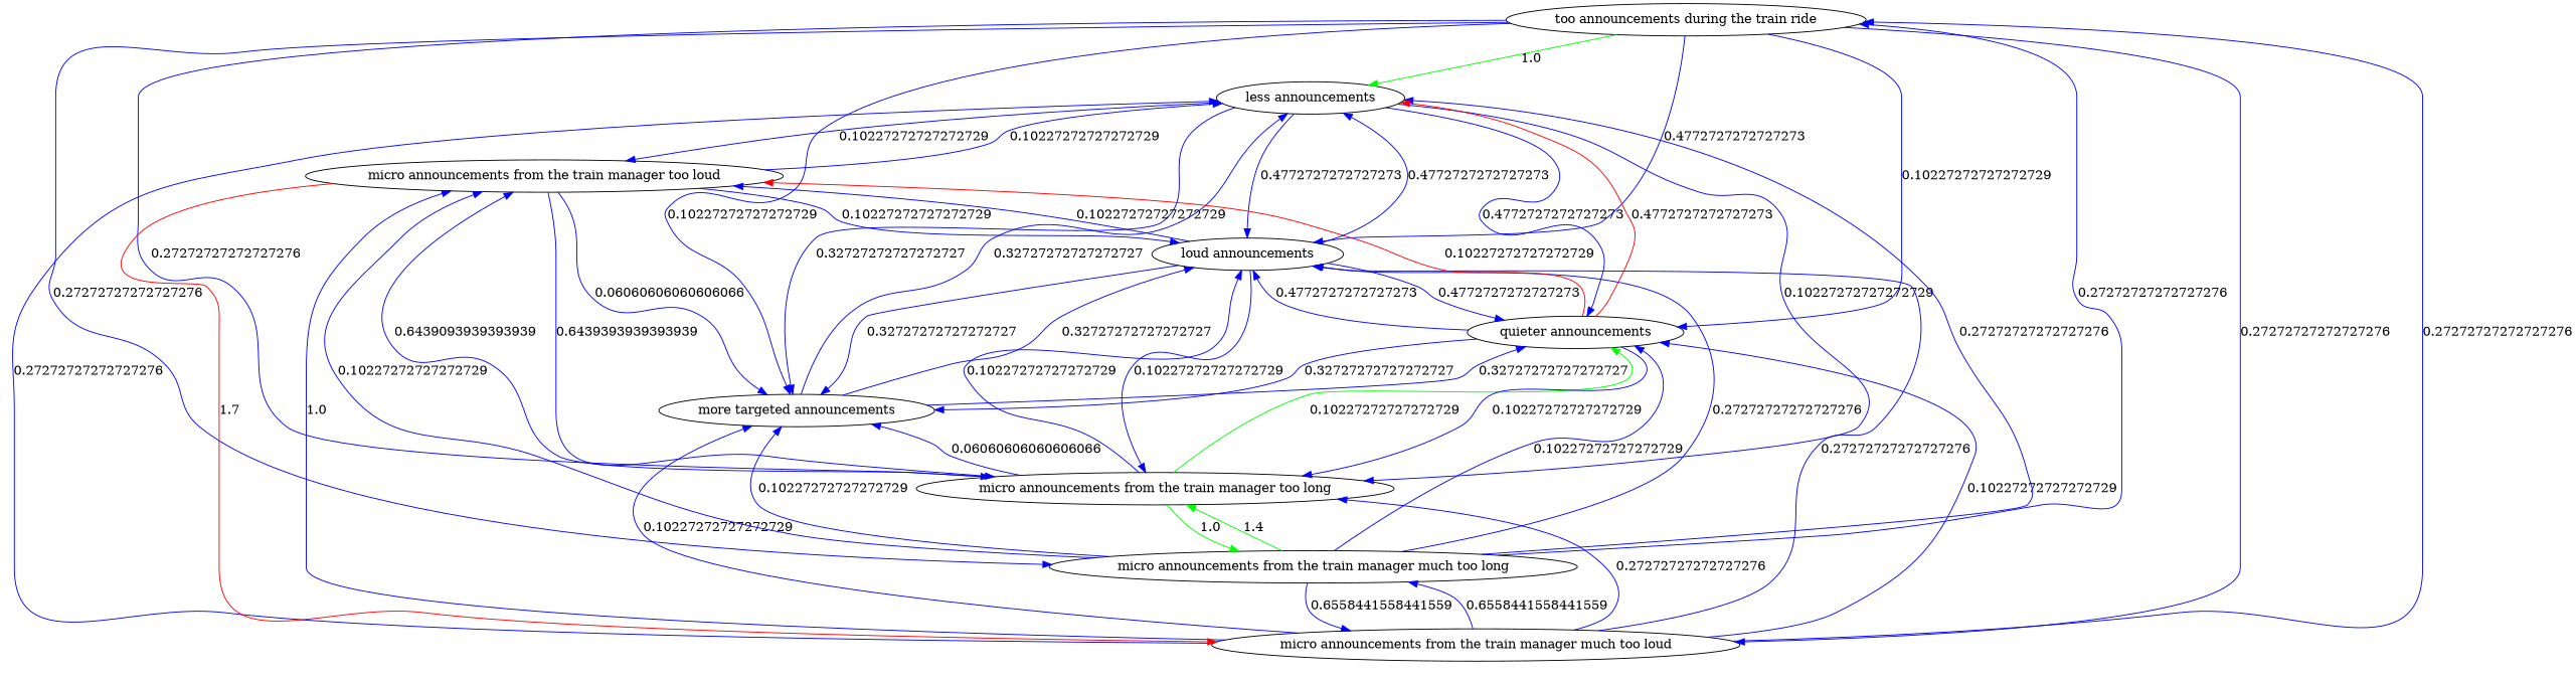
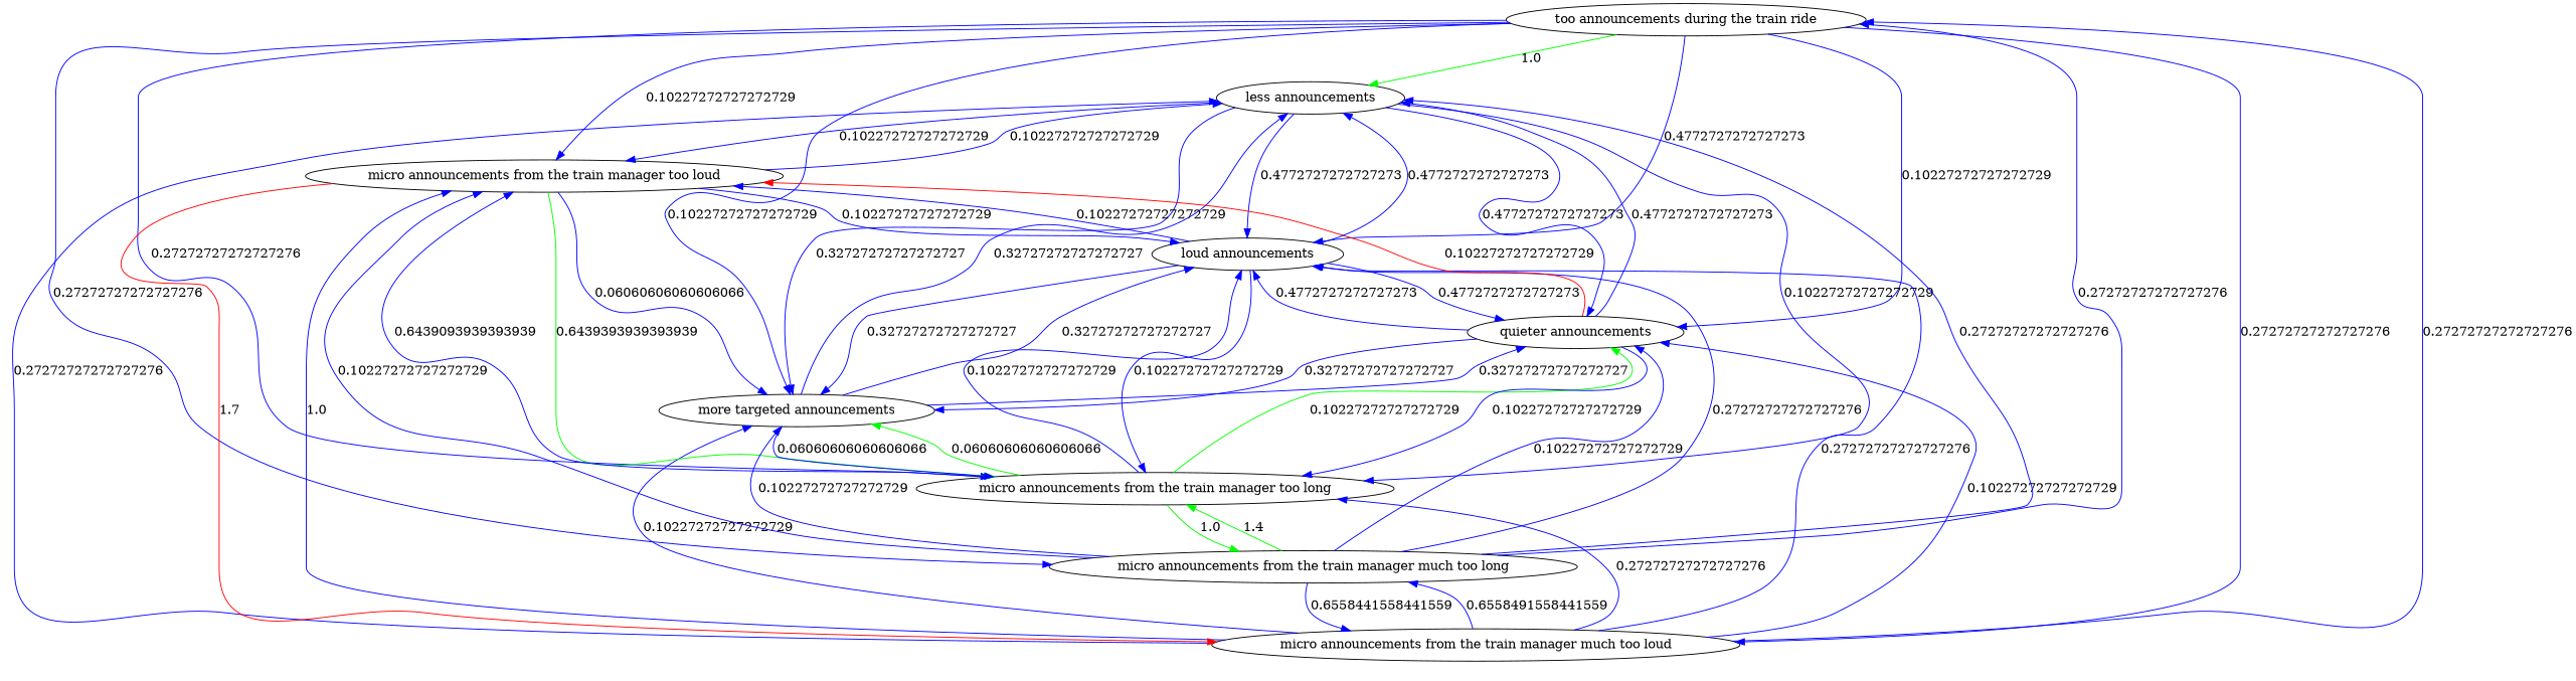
  digraph {
    edge [color=blue]
    n1 [label="too announcements during the train ride"]
    "less announcements"
    "micro announcements from the train manager much too loud"
    "micro announcements from the train manager too loud"
    "micro announcements from the train manager much too long"
    "micro announcements from the train manager too long"
    "more targeted announcements"
    "quieter announcements"
    n9 [label="loud announcements"]
    n1 -> "less announcements" [color=green label=1.0]
    n1 -> "micro announcements from the train manager much too loud" [label=0.27272727272727276]
+   n1 -> "micro announcements from the train manager too loud" [label=0.10227272727272729]
    n1 -> "micro announcements from the train manager much too long" [label=0.27272727272727276]
    n1 -> "micro announcements from the train manager too long" [label=0.27272727272727276]
    n1 -> "more targeted announcements" [label=0.10227272727272729]
    n1 -> "quieter announcements" [label=0.10227272727272729]
    n1 -> n9 [label=0.4772727272727273]
    "less announcements" -> "micro announcements from the train manager too loud" [label=0.10227272727272729]
    "less announcements" -> "micro announcements from the train manager too long" [label=0.10227272727272729]
    "less announcements" -> "more targeted announcements" [label=0.32727272727272727]
    "less announcements" -> "quieter announcements" [label=0.4772727272727273]
    "less announcements" -> n9 [label=0.4772727272727273]
    "micro announcements from the train manager much too loud" -> n1 [label=0.27272727272727276]
    "micro announcements from the train manager much too loud" -> "less announcements" [label=0.27272727272727276]
    "micro announcements from the train manager much too loud" -> "micro announcements from the train manager too loud" [label=1.0]
-   "micro announcements from the train manager much too loud" -> "micro announcements from the train manager much too long" [label=0.6558441558441559]
+   "micro announcements from the train manager much too loud" -> "micro announcements from the train manager much too long" [label=0.6558491558441559]
    "micro announcements from the train manager much too loud" -> "micro announcements from the train manager too long" [label=0.27272727272727276]
    "micro announcements from the train manager much too loud" -> "more targeted announcements" [label=0.10227272727272729]
    "micro announcements from the train manager much too loud" -> "quieter announcements" [label=0.10227272727272729]
    "micro announcements from the train manager much too loud" -> n9 [label=0.27272727272727276]
    "micro announcements from the train manager too loud" -> "less announcements" [label=0.10227272727272729]
    "micro announcements from the train manager too loud" -> "micro announcements from the train manager much too loud" [color=red label=1.7]
-   "micro announcements from the train manager too loud" -> "micro announcements from the train manager too long" [label=0.6439393939393939]
+   "micro announcements from the train manager too loud" -> "micro announcements from the train manager too long" [color=green label=0.6439393939393939]
    "micro announcements from the train manager too loud" -> "more targeted announcements" [label=0.06060606060606066]
    "micro announcements from the train manager too loud" -> n9 [label=0.10227272727272729]
    "micro announcements from the train manager much too long" -> n1 [label=0.27272727272727276]
    "micro announcements from the train manager much too long" -> "less announcements" [label=0.27272727272727276]
    "micro announcements from the train manager much too long" -> "micro announcements from the train manager much too loud" [label=0.6558441558441559]
    "micro announcements from the train manager much too long" -> "micro announcements from the train manager too loud" [label=0.10227272727272729]
    "micro announcements from the train manager much too long" -> "micro announcements from the train manager too long" [color=green label=1.4]
    "micro announcements from the train manager much too long" -> "more targeted announcements" [label=0.10227272727272729]
    "micro announcements from the train manager much too long" -> "quieter announcements" [label=0.10227272727272729]
    "micro announcements from the train manager much too long" -> n9 [label=0.27272727272727276]
    "micro announcements from the train manager too long" -> "micro announcements from the train manager too loud" [label=0.6439093939393939]
    "micro announcements from the train manager too long" -> "micro announcements from the train manager much too long" [color=green label=1.0]
-   "micro announcements from the train manager too long" -> "more targeted announcements" [label=0.06060606060606066]
+   "micro announcements from the train manager too long" -> "more targeted announcements" [color=green label=0.06060606060606066]
    "micro announcements from the train manager too long" -> "quieter announcements" [color=green label=0.10227272727272729]
    "micro announcements from the train manager too long" -> n9 [label=0.10227272727272729]
    "more targeted announcements" -> "less announcements" [label=0.32727272727272727]
+   "more targeted announcements" -> "micro announcements from the train manager too long" [label=0.06060606060606066]
    "more targeted announcements" -> "quieter announcements" [label=0.32727272727272727]
    "more targeted announcements" -> n9 [label=0.32727272727272727]
-   "quieter announcements" -> "less announcements" [color=red label=0.4772727272727273]
+   "quieter announcements" -> "less announcements" [label=0.4772727272727273]
    "quieter announcements" -> "micro announcements from the train manager too loud" [color=red label=0.10227272727272729]
    "quieter announcements" -> "micro announcements from the train manager too long" [label=0.10227272727272729]
    "quieter announcements" -> "more targeted announcements" [label=0.32727272727272727]
    "quieter announcements" -> n9 [label=0.4772727272727273]
    n9 -> "less announcements" [label=0.4772727272727273]
    n9 -> "micro announcements from the train manager too loud" [label=0.10227272727272729]
    n9 -> "micro announcements from the train manager too long" [label=0.10227272727272729]
    n9 -> "more targeted announcements" [label=0.32727272727272727]
    n9 -> "quieter announcements" [label=0.4772727272727273]
  }
